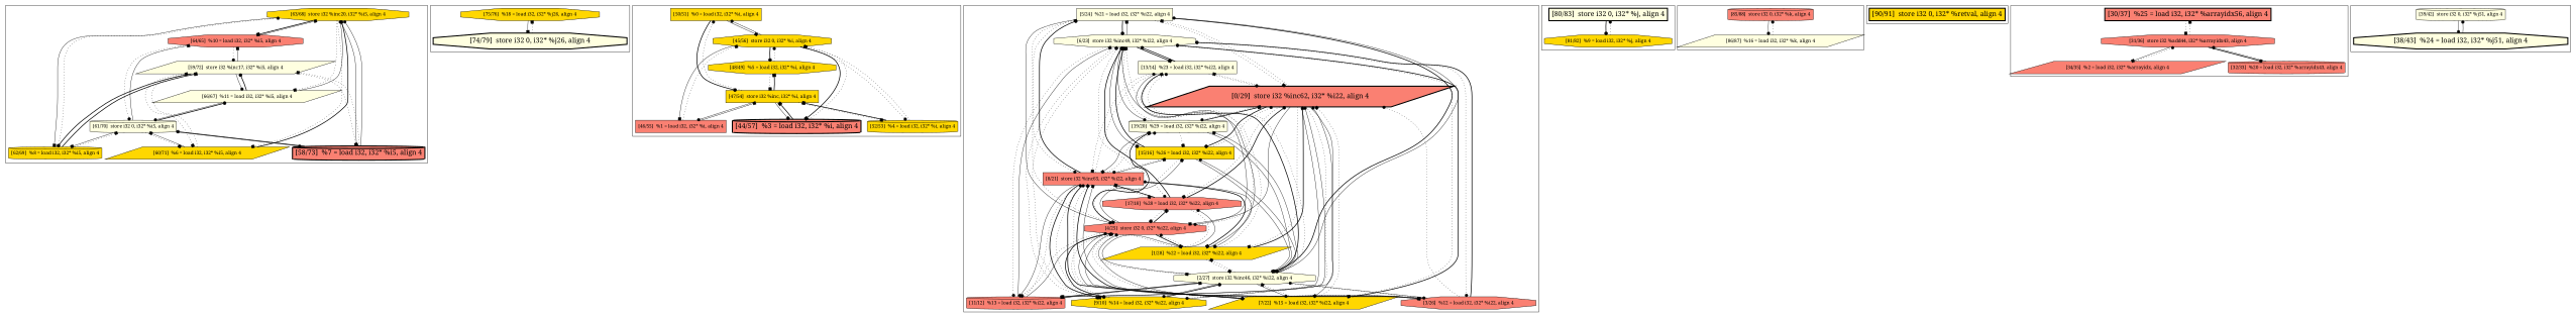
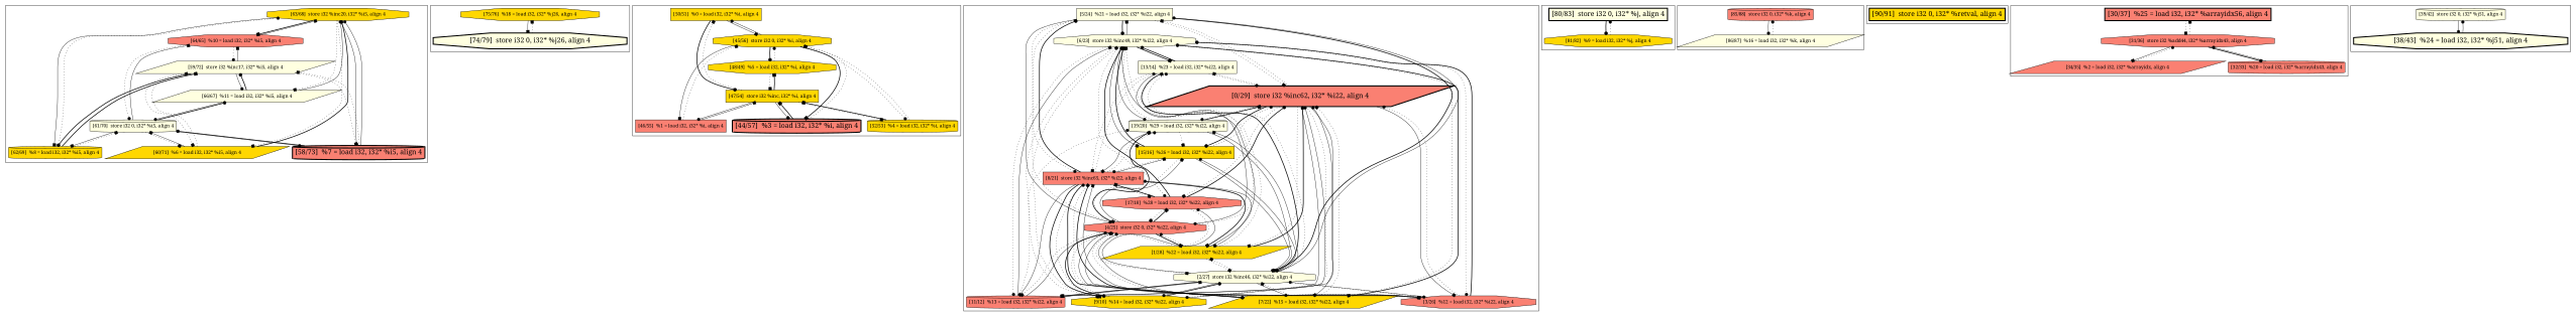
  digraph {
    fontname="Noto Serif"
    node [fillcolor=gold fontname="Noto Serif" shape=octagon style=filled]
    edge [arrowhead=box fontname="Noto Serif" style=dotted]
    n1 [label="[63/68]  store i32 %inc20, i32* %i5, align 4"]
    n2 [fillcolor=salmon label="[64/65]  %10 = load i32, i32* %i5, align 4"]
    n3 [fillcolor=salmon fontsize=20 label="[58/73]  %7 = load i32, i32* %i5, align 4" penwidth=3.0 shape=cylinder]
    n4 [label="[62/69]  %8 = load i32, i32* %i5, align 4" shape=cylinder]
    n5 [label="[60/71]  %6 = load i32, i32* %i5, align 4" shape=parallelogram]
    n6 [fillcolor=lightyellow label="[66/67]  %11 = load i32, i32* %i5, align 4" shape=parallelogram]
    n7 [fillcolor=lightyellow label="[61/70]  store i32 0, i32* %i5, align 4" shape=cylinder]
    n8 [fillcolor=lightyellow label="[59/72]  store i32 %inc17, i32* %i5, align 4" shape=parallelogram]
    n9 [label="[75/76]  %18 = load i32, i32* %j26, align 4"]
    n10 [fillcolor=lightyellow fontsize=20 label="[74/79]  store i32 0, i32* %j26, align 4" penwidth=3.0]
    n11 [label="[50/51]  %0 = load i32, i32* %i, align 4" shape=box]
    n12 [label="[45/56]  store i32 0, i32* %i, align 4"]
    n13 [label="[47/54]  store i32 %inc, i32* %i, align 4" shape=box]
    n14 [label="[52/53]  %4 = load i32, i32* %i, align 4" shape=cylinder]
    n15 [fillcolor=salmon label="[46/55]  %1 = load i32, i32* %i, align 4" shape=box]
    n16 [fillcolor=salmon fontsize=20 label="[44/57]  %3 = load i32, i32* %i, align 4" penwidth=3.0 shape=cylinder]
    n17 [label="[48/49]  %5 = load i32, i32* %i, align 4"]
    n18 [fillcolor=lightyellow label="[5/24]  %21 = load i32, i32* %i22, align 4" shape=box]
    n19 [fillcolor=lightyellow label="[6/23]  store i32 %inc49, i32* %i22, align 4"]
    n20 [fillcolor=lightyellow label="[2/27]  store i32 %inc46, i32* %i22, align 4"]
    n21 [fillcolor=salmon label="[4/25]  store i32 0, i32* %i22, align 4"]
    n22 [fillcolor=salmon label="[8/21]  store i32 %inc65, i32* %i22, align 4" shape=box]
    n23 [fillcolor=salmon fontsize=20 label="[0/29]  store i32 %inc62, i32* %i22, align 4" penwidth=3.0 shape=parallelogram]
    n24 [label="[7/22]  %15 = load i32, i32* %i22, align 4" shape=parallelogram]
    n25 [label="[9/10]  %14 = load i32, i32* %i22, align 4"]
    n26 [fillcolor=salmon label="[11/12]  %13 = load i32, i32* %i22, align 4" shape=cylinder]
    n27 [fillcolor=salmon label="[3/26]  %12 = load i32, i32* %i22, align 4"]
    n28 [label="[1/28]  %22 = load i32, i32* %i22, align 4" shape=parallelogram]
    n29 [label="[15/16]  %26 = load i32, i32* %i22, align 4" shape=box]
    n30 [fillcolor=salmon label="[17/18]  %28 = load i32, i32* %i22, align 4"]
    n31 [fillcolor=lightyellow label="[19/20]  %29 = load i32, i32* %i22, align 4" shape=cylinder]
    n32 [fillcolor=lightyellow label="[13/14]  %23 = load i32, i32* %i22, align 4" shape=box]
    n33 [fillcolor=lightyellow fontsize=20 label="[80/83]  store i32 0, i32* %j, align 4" penwidth=3.0 shape=box]
    n34 [label="[81/82]  %9 = load i32, i32* %j, align 4"]
    n35 [fillcolor=salmon label="[85/88]  store i32 0, i32* %k, align 4" shape=cylinder]
    n36 [fillcolor=lightyellow label="[86/87]  %16 = load i32, i32* %k, align 4" shape=parallelogram]
    n37 [fontsize=20 label="[90/91]  store i32 0, i32* %retval, align 4" penwidth=3.0 shape=box]
    n38 [fillcolor=salmon fontsize=20 label="[30/37]  %25 = load i32, i32* %arrayidx56, align 4" penwidth=3.0 shape=box]
    n39 [fillcolor=salmon label="[31/36]  store i32 %add44, i32* %arrayidx43, align 4"]
    n40 [fillcolor=salmon label="[34/35]  %2 = load i32, i32* %arrayidx, align 4" shape=parallelogram]
    n41 [fillcolor=salmon label="[32/33]  %20 = load i32, i32* %arrayidx43, align 4" shape=cylinder]
    n42 [fillcolor=lightyellow label="[39/42]  store i32 0, i32* %j51, align 4" shape=cylinder]
    n43 [fillcolor=lightyellow fontsize=20 label="[38/43]  %24 = load i32, i32* %j51, align 4" penwidth=3.0]
    subgraph cluster_1 {
      n1
      n2
      n3
      n4
      n5
      n6
      n7
      n8
    }
    subgraph cluster_2 {
      n9
      n10
    }
    subgraph cluster_3 {
      n11
      n12
      n13
      n14
      n15
      n16
      n17
    }
    subgraph cluster_4 {
      n18
      n19
      n20
      n21
      n22
      n23
      n24
      n25
      n26
      n27
      n28
      n29
      n30
      n31
      n32
    }
    subgraph cluster_5 {
      n33
      n34
    }
    subgraph cluster_6 {
      n35
      n36
    }
    subgraph cluster_7 {
      n37
    }
    subgraph cluster_8 {
      n38
      n39
      n40
      n41
    }
    subgraph cluster_9 {
      n42
      n43
    }
    n1 -> n2 [style=bold]
    n1 -> n3 [arrowhead=dot style=solid]
    n1 -> n4 [style=solid]
    n1 -> n5
    n1 -> n6
    n2 -> n1 [style=solid]
    n2 -> n7 [arrowhead=dot]
    n2 -> n8 [arrowhead=dot]
    n3 -> n1 [arrowhead=dot style=solid]
    n3 -> n7 [arrowhead=dot style=bold]
    n3 -> n8
    n4 -> n1 [arrowhead=dot]
    n4 -> n7
    n4 -> n8 [style=bold]
    n5 -> n1 [arrowhead=dot style=bold]
    n5 -> n7 [style=solid]
    n5 -> n8
    n6 -> n1 [arrowhead=dot style=solid]
    n6 -> n7 [arrowhead=dot style=solid]
    n6 -> n8 [arrowhead=dot style=bold]
    n7 -> n2 [style=solid]
    n7 -> n3 [arrowhead=dot style=solid]
    n7 -> n4 [style=solid]
    n7 -> n5
    n7 -> n6 [arrowhead=dot style=bold]
    n8 -> n2 [style=solid]
    n8 -> n3
    n8 -> n4 [arrowhead=dot style=bold]
    n8 -> n5
    n8 -> n6 [arrowhead=dot style=solid]
    n9 -> n10 [style=solid]
    n10 -> n9
    n11 -> n12 [style=solid]
    n11 -> n13 [arrowhead=dot style=bold]
    n12 -> n11 [arrowhead=dot style=solid]
    n12 -> n14 [arrowhead=dot]
    n12 -> n15 [style=solid]
    n12 -> n16 [style=bold]
    n12 -> n17 [arrowhead=dot style=bold]
-   n13 -> n11 [arrowhead=dot]
+   n13 -> n11
    n13 -> n14
    n13 -> n15 [arrowhead=dot style=solid]
    n13 -> n16 [style=solid]
    n13 -> n17 [style=bold]
    n14 -> n12
    n14 -> n13 [style=bold]
    n15 -> n12
    n15 -> n13 [style=solid]
    n16 -> n12
    n16 -> n13 [style=bold]
    n17 -> n12 [arrowhead=dot]
    n17 -> n13
    n18 -> n19 [arrowhead=dot style=bold]
    n18 -> n20 [arrowhead=dot style=bold]
    n18 -> n21 [arrowhead=dot style=solid]
    n18 -> n22 [arrowhead=dot]
    n18 -> n23
    n19 -> n18 [style=solid]
    n19 -> n24
    n19 -> n25
    n19 -> n26 [arrowhead=dot]
    n19 -> n27 [arrowhead=dot]
    n19 -> n28 [style=solid]
    n19 -> n29 [style=solid]
    n19 -> n30 [arrowhead=dot]
    n19 -> n31 [arrowhead=dot style=solid]
    n19 -> n32 [style=bold]
    n20 -> n18 [arrowhead=dot style=solid]
    n20 -> n24 [arrowhead=dot style=solid]
    n20 -> n25 [arrowhead=dot style=solid]
    n20 -> n26 [style=bold]
    n20 -> n27 [arrowhead=dot]
    n20 -> n28
    n20 -> n29 [arrowhead=dot style=solid]
    n20 -> n30 [arrowhead=dot style=solid]
    n20 -> n31 [style=solid]
    n20 -> n32 [arrowhead=dot]
    n21 -> n18 [arrowhead=dot]
    n21 -> n24 [arrowhead=dot style=solid]
    n21 -> n25 [arrowhead=dot style=bold]
    n21 -> n26
    n21 -> n27
    n21 -> n28 [style=bold]
    n21 -> n29 [style=solid]
    n21 -> n30 [style=bold]
    n21 -> n31 [style=bold]
    n21 -> n32
    n22 -> n18 [arrowhead=dot style=bold]
    n22 -> n24 [arrowhead=dot style=bold]
    n22 -> n25 [style=bold]
    n22 -> n26 [style=solid]
    n22 -> n27 [style=bold]
    n22 -> n28 [style=bold]
    n22 -> n29 [style=solid]
    n22 -> n30
    n22 -> n31 [arrowhead=dot]
    n22 -> n32 [arrowhead=dot]
    n23 -> n18
    n23 -> n24 [style=solid]
    n23 -> n25 [arrowhead=dot]
    n23 -> n26 [style=solid]
-   n23 -> n21 [style=solid]
+   n23 -> n27 [style=solid]
    n23 -> n28
    n23 -> n29 [arrowhead=dot style=bold]
    n23 -> n30
    n23 -> n31 [arrowhead=dot]
    n23 -> n32
    n24 -> n19 [arrowhead=dot style=bold]
    n24 -> n20
    n24 -> n21 [style=solid]
    n24 -> n22
    n24 -> n23
    n25 -> n19
    n25 -> n20 [arrowhead=dot style=bold]
    n25 -> n21 [arrowhead=dot]
    n25 -> n22 [arrowhead=dot]
    n25 -> n23 [arrowhead=dot style=solid]
    n26 -> n19 [style=solid]
    n26 -> n20 [style=solid]
    n26 -> n21 [arrowhead=dot style=solid]
-   n26 -> n22 [arrowhead=dot]
+   n26 -> n31 [arrowhead=dot]
    n26 -> n23 [arrowhead=dot style=solid]
    n27 -> n19 [arrowhead=dot style=bold]
    n27 -> n20 [arrowhead=dot style=solid]
    n27 -> n21 [arrowhead=dot style=solid]
    n27 -> n22 [style=solid]
    n27 -> n23 [arrowhead=dot]
    n28 -> n19
    n28 -> n20
    n28 -> n21 [arrowhead=dot]
    n28 -> n22 [arrowhead=dot style=solid]
    n28 -> n23 [arrowhead=dot style=bold]
    n29 -> n19 [style=bold]
    n29 -> n20 [style=solid]
    n29 -> n21
    n29 -> n22 [arrowhead=dot]
    n29 -> n23 [arrowhead=dot]
    n30 -> n19 [arrowhead=dot style=bold]
    n30 -> n20
    n30 -> n21
    n30 -> n22 [style=bold]
    n30 -> n23 [arrowhead=dot style=bold]
    n31 -> n19
    n31 -> n20 [arrowhead=dot style=solid]
    n31 -> n22 [style=solid]
    n31 -> n23 [style=bold]
    n31 -> n29
    n32 -> n19 [arrowhead=dot style=bold]
    n32 -> n20 [arrowhead=dot style=bold]
    n32 -> n21 [arrowhead=dot style=solid]
    n32 -> n22
    n32 -> n23 [arrowhead=dot]
    n33 -> n34 [arrowhead=dot style=bold]
    n34 -> n33 [arrowhead=dot]
    n35 -> n36 [arrowhead=dot style=solid]
    n36 -> n35 [arrowhead=dot]
    n38 -> n39
    n39 -> n38
    n39 -> n40 [style=solid]
    n39 -> n41 [arrowhead=dot style=bold]
    n40 -> n39 [arrowhead=dot]
    n41 -> n39 [arrowhead=dot style=solid]
    n42 -> n43 [arrowhead=dot style=solid]
    n43 -> n42 [arrowhead=dot style=solid]
  }
